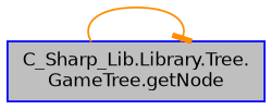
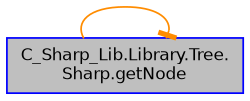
  digraph {
    rankdir=LR
-   n1 [color=blue fillcolor=grey75 fontcolor=black fontname=Helvetica fontsize=10 height=0.2 label="C_Sharp_Lib.Library.Tree.\lGameTree.getNode" shape=record style=filled width=0.4]
+   n1 [color=blue fillcolor=grey75 fontcolor=black fontname=Helvetica fontsize=10 height=0.2 label="C_Sharp_Lib.Library.Tree.\lSharp.getNode" shape=record style=filled width=0.4]
    n1 -> n1 [color=darkorange fontname=Helvetica fontsize=10 labelfontname=Helvetica labelfontsize=10 style=solid arrowhead=tee]
  }
